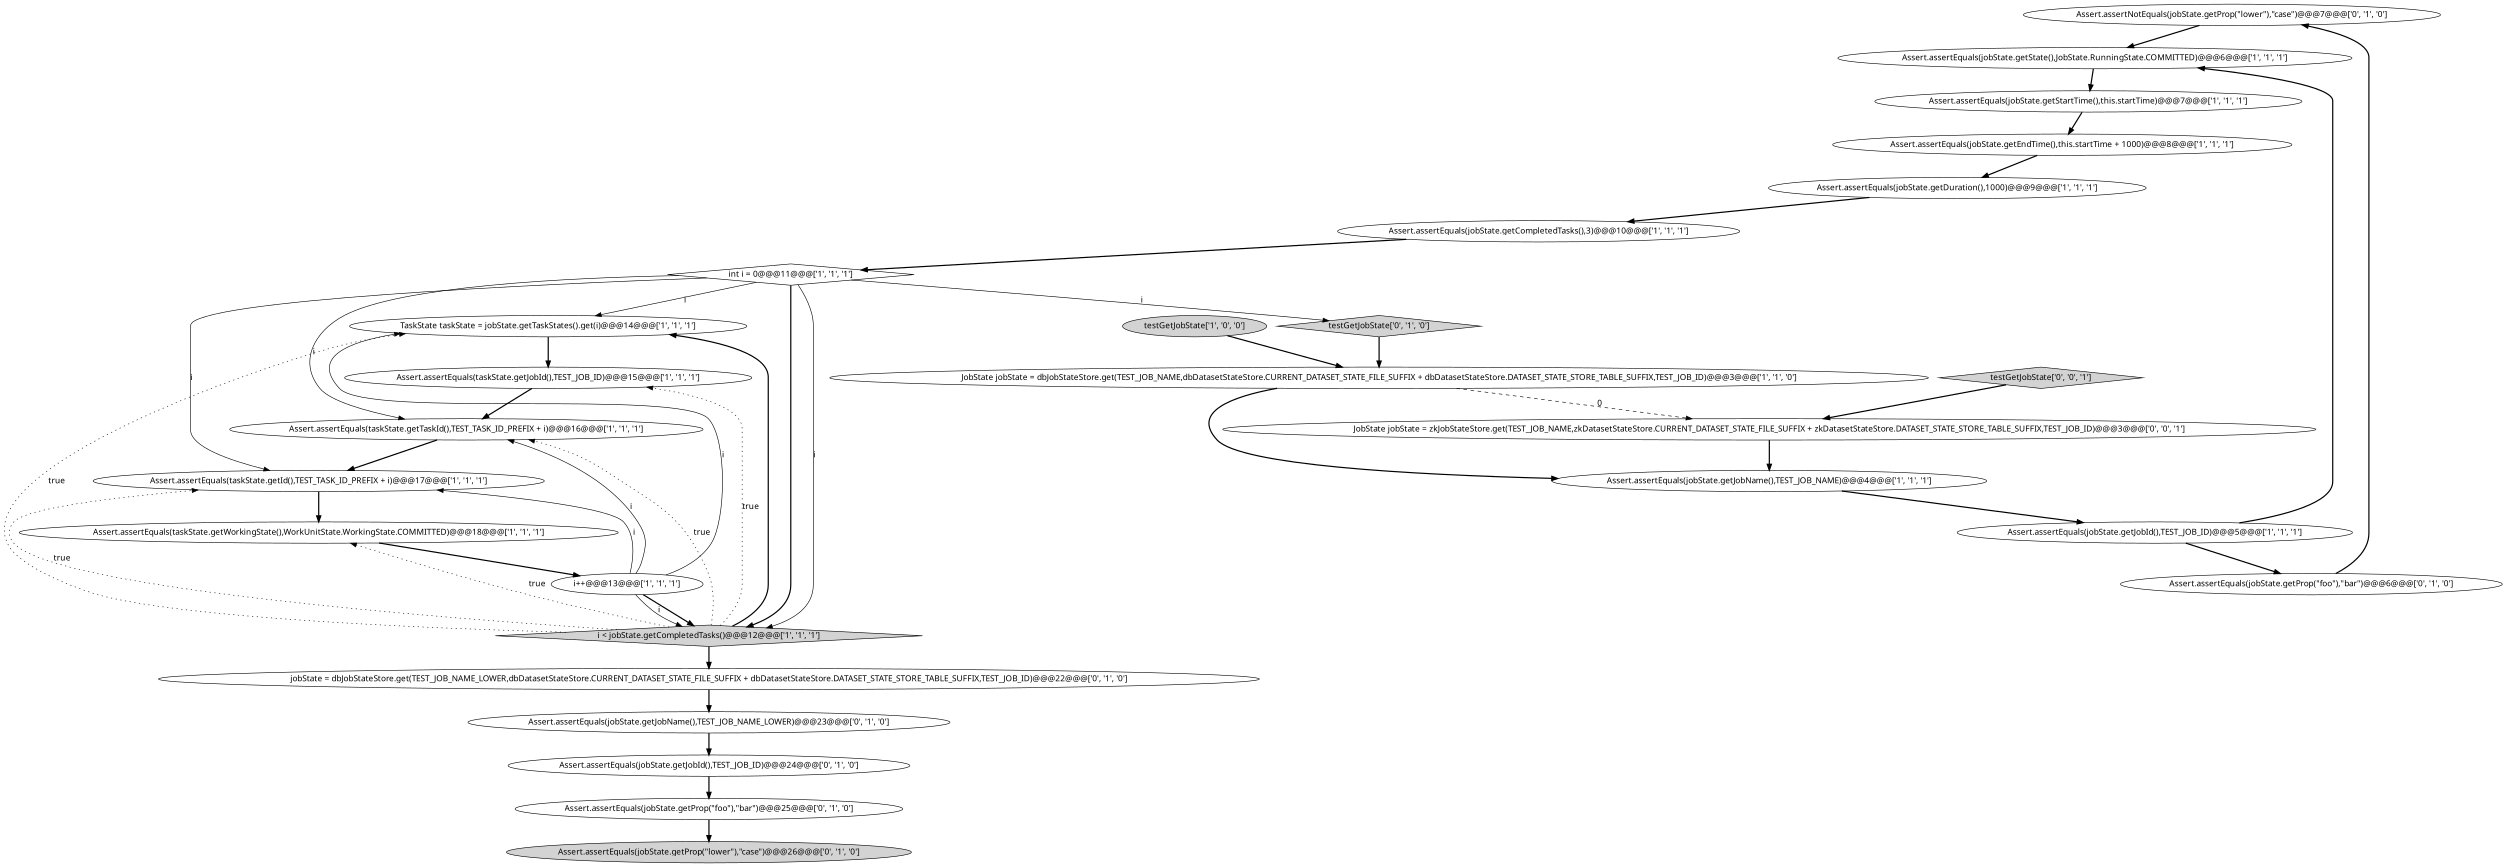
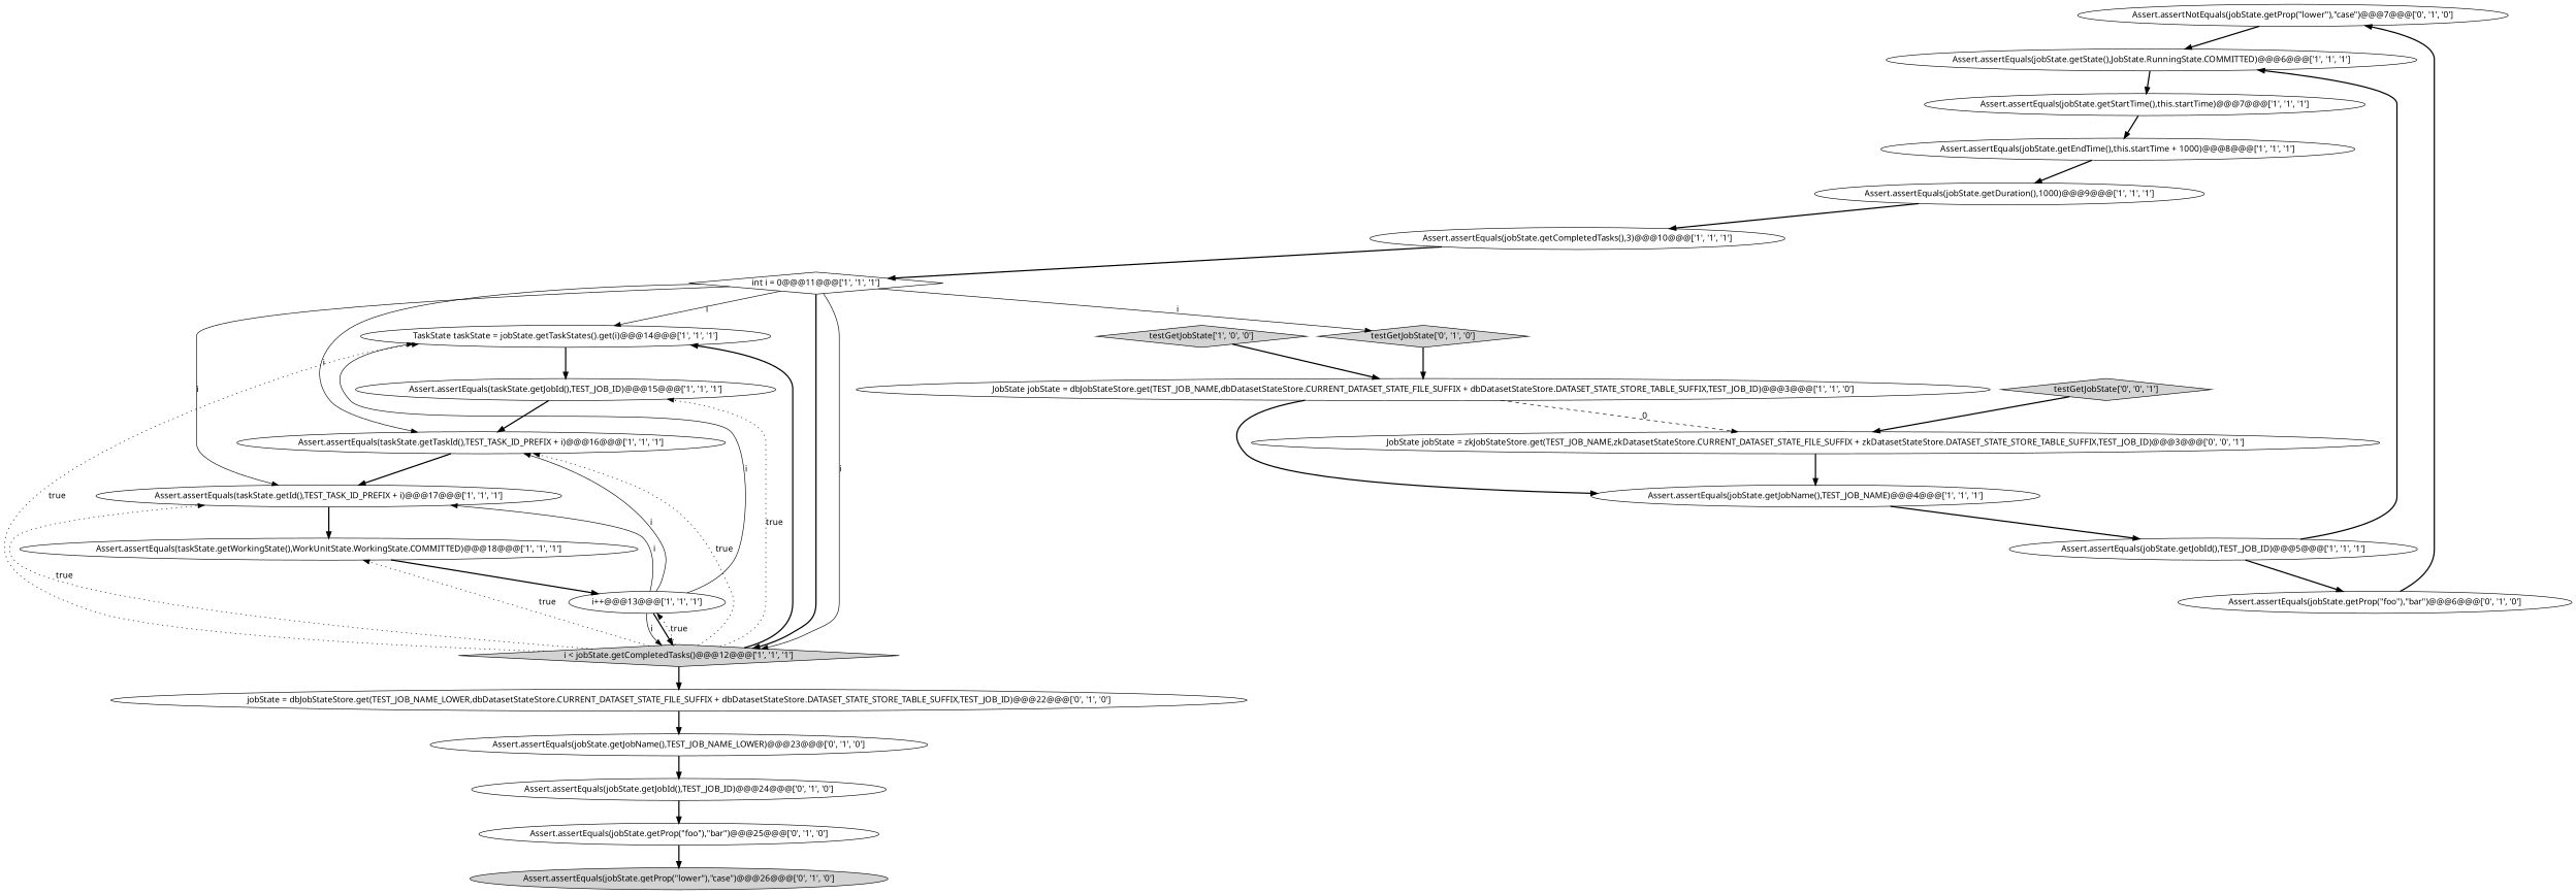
  digraph {
    fontname="Noto Sans"
    node [fillcolor=white fontname="Noto Sans" shape=ellipse style=filled]
    edge [fontname="Noto Sans" style=bold]
    n1 [label="Assert.assertNotEquals(jobState.getProp(\"lower\"),\"case\")@@@7@@@['0', '1', '0']"]
    n2 [label="Assert.assertEquals(jobState.getState(),JobState.RunningState.COMMITTED)@@@6@@@['1', '1', '1']"]
    n3 [label="Assert.assertEquals(jobState.getStartTime(),this.startTime)@@@7@@@['1', '1', '1']"]
    n4 [label="Assert.assertEquals(jobState.getProp(\"foo\"),\"bar\")@@@6@@@['0', '1', '0']"]
    n5 [label="Assert.assertEquals(jobState.getEndTime(),this.startTime + 1000)@@@8@@@['1', '1', '1']"]
    n6 [label="Assert.assertEquals(jobState.getDuration(),1000)@@@9@@@['1', '1', '1']"]
    n7 [label="Assert.assertEquals(jobState.getCompletedTasks(),3)@@@10@@@['1', '1', '1']"]
    n8 [label="int i = 0@@@11@@@['1', '1', '1']" shape=diamond]
    n9 [label="TaskState taskState = jobState.getTaskStates().get(i)@@@14@@@['1', '1', '1']"]
    n10 [label="Assert.assertEquals(taskState.getJobId(),TEST_JOB_ID)@@@15@@@['1', '1', '1']"]
    n11 [label="Assert.assertEquals(taskState.getTaskId(),TEST_TASK_ID_PREFIX + i)@@@16@@@['1', '1', '1']"]
    n12 [label="Assert.assertEquals(taskState.getWorkingState(),WorkUnitState.WorkingState.COMMITTED)@@@18@@@['1', '1', '1']"]
    n13 [label="i++@@@13@@@['1', '1', '1']"]
    n14 [label="Assert.assertEquals(taskState.getId(),TEST_TASK_ID_PREFIX + i)@@@17@@@['1', '1', '1']"]
    n15 [fillcolor=lightgray label="i < jobState.getCompletedTasks()@@@12@@@['1', '1', '1']" shape=diamond]
    n16 [label="jobState = dbJobStateStore.get(TEST_JOB_NAME_LOWER,dbDatasetStateStore.CURRENT_DATASET_STATE_FILE_SUFFIX + dbDatasetStateStore.DATASET_STATE_STORE_TABLE_SUFFIX,TEST_JOB_ID)@@@22@@@['0', '1', '0']"]
    n17 [label="Assert.assertEquals(jobState.getJobName(),TEST_JOB_NAME_LOWER)@@@23@@@['0', '1', '0']"]
    n18 [label="Assert.assertEquals(jobState.getJobId(),TEST_JOB_ID)@@@24@@@['0', '1', '0']"]
    n19 [label="Assert.assertEquals(jobState.getProp(\"foo\"),\"bar\")@@@25@@@['0', '1', '0']"]
    n20 [label="Assert.assertEquals(jobState.getJobName(),TEST_JOB_NAME)@@@4@@@['1', '1', '1']"]
    n21 [label="Assert.assertEquals(jobState.getJobId(),TEST_JOB_ID)@@@5@@@['1', '1', '1']"]
    n22 [fillcolor=lightgray label="testGetJobState['0', '0', '1']" shape=diamond]
    n23 [label="JobState jobState = zkJobStateStore.get(TEST_JOB_NAME,zkDatasetStateStore.CURRENT_DATASET_STATE_FILE_SUFFIX + zkDatasetStateStore.DATASET_STATE_STORE_TABLE_SUFFIX,TEST_JOB_ID)@@@3@@@['0', '0', '1']"]
    n24 [fillcolor=lightgray label="Assert.assertEquals(jobState.getProp(\"lower\"),\"case\")@@@26@@@['0', '1', '0']"]
    n25 [label="JobState jobState = dbJobStateStore.get(TEST_JOB_NAME,dbDatasetStateStore.CURRENT_DATASET_STATE_FILE_SUFFIX + dbDatasetStateStore.DATASET_STATE_STORE_TABLE_SUFFIX,TEST_JOB_ID)@@@3@@@['1', '1', '0']"]
    n26 [fillcolor=lightgray label="testGetJobState['0', '1', '0']" shape=diamond]
-   n27 [fillcolor=lightgray label="testGetJobState['1', '0', '0']"]
+   n27 [fillcolor=lightgray label="testGetJobState['1', '0', '0']" shape=diamond]
    n1 -> n2
    n2 -> n3
    n3 -> n5
    n4 -> n1
    n5 -> n6
    n6 -> n7
    n7 -> n8
    n8 -> n9 [label=i style=solid]
    n8 -> n11 [label=i style=solid]
    n8 -> n14 [label=i style=solid]
    n8 -> n15
    n8 -> n15 [label=i style=solid]
    n8 -> n26 [label=i style=solid]
    n9 -> n10
    n10 -> n11
    n11 -> n14
    n12 -> n13
    n13 -> n9 [label=i style=solid]
    n13 -> n11 [label=i style=solid]
    n13 -> n14 [label=i style=solid]
    n13 -> n15 [label=i style=solid]
    n13 -> n15
    n14 -> n12
    n15 -> n9 [label=true style=dotted]
    n15 -> n9
    n15 -> n10 [label=true style=dotted]
    n15 -> n11 [label=true style=dotted]
    n15 -> n12 [label=true style=dotted]
+   n15 -> n13 [label=true style=dotted]
    n15 -> n14 [label=true style=dotted]
    n15 -> n16
    n16 -> n17
    n17 -> n18
    n18 -> n19
    n19 -> n24
    n20 -> n21
    n21 -> n2
    n21 -> n4
    n22 -> n23
    n23 -> n20
    n25 -> n20
    n25 -> n23 [label=0 style=dashed]
    n26 -> n25
    n27 -> n25
  }
